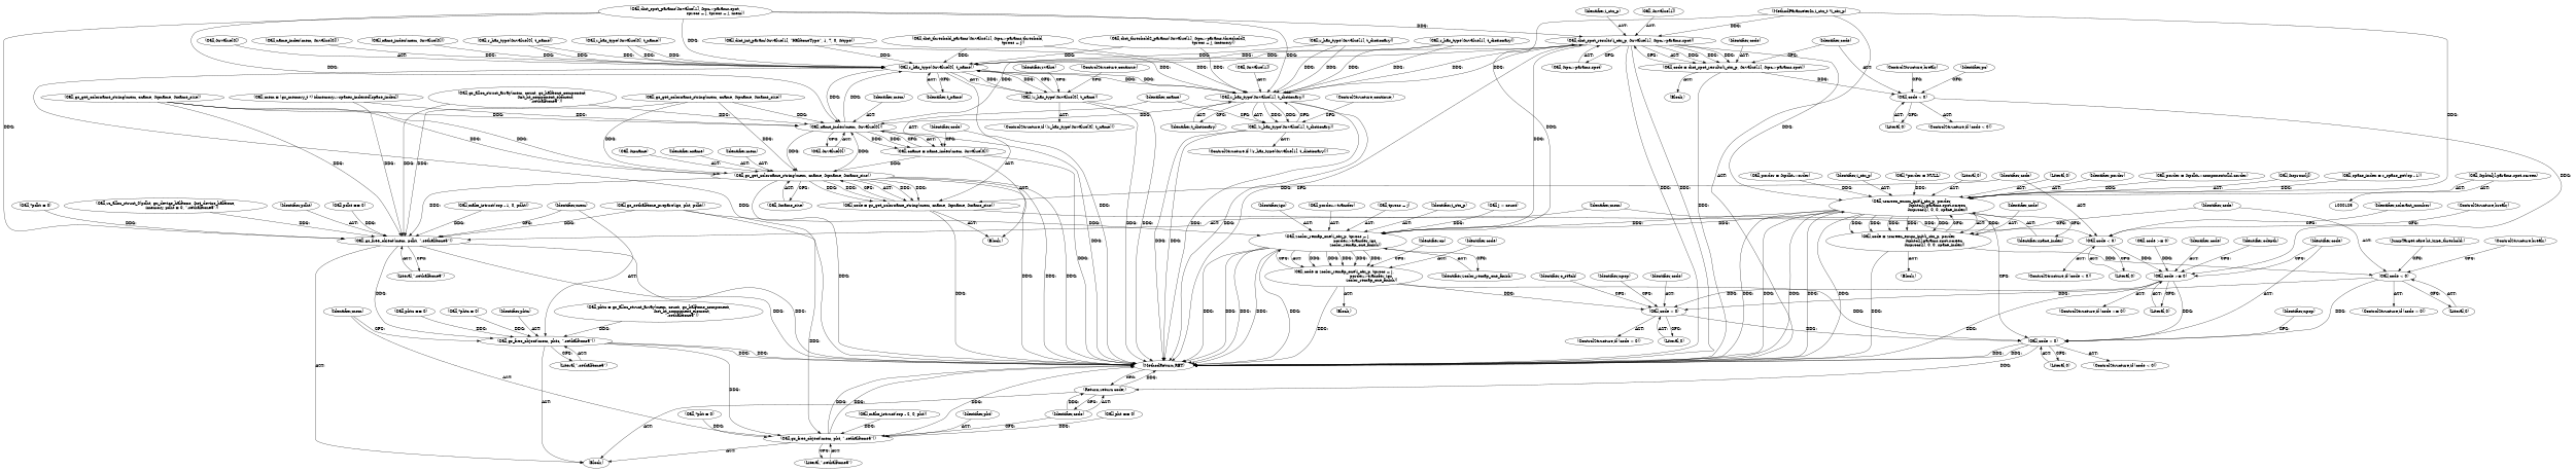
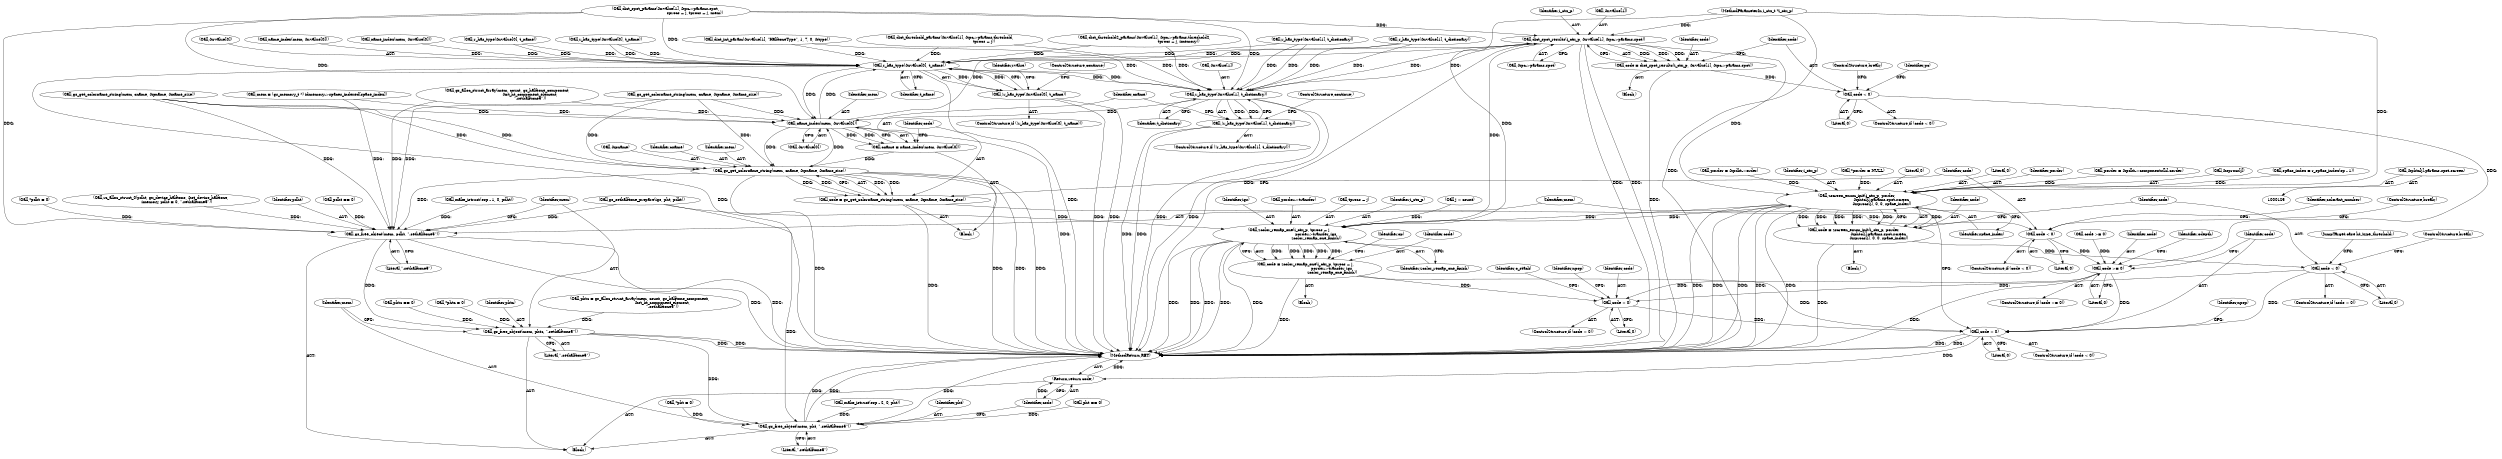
  digraph {
    n1 [label="(MethodParameterIn,i_ctx_t *i_ctx_p)"]
    n2 [label="(Call,dict_spot_results(i_ctx_p, &rvalue[1], &pc->params.spot))"]
    n3 [label="(Call,zscreen_enum_init(i_ctx_p, porder,\n                                         &phtc[j].params.spot.screen,\n                                         &sprocs[j], 0, 0, space_index))"]
    n4 [label="(Call,zcolor_remap_one(i_ctx_p, tprocs + j,\n                                            porder->transfer, igs,\n                                            zcolor_remap_one_finish))"]
    n5 [label="(MethodReturn,RET)"]
    n6 [label="(Call,r_has_type(&rvalue[0], t_name))"]
    n7 [label="(Call,r_has_type(&rvalue[1], t_dictionary))"]
    n8 [label="(Call,code = dict_spot_results(i_ctx_p, &rvalue[1], &pc->params.spot))"]
    n9 [label="(Call,&pc->params.spot)"]
    n10 [label="(Call,code = zscreen_enum_init(i_ctx_p, porder,\n                                         &phtc[j].params.spot.screen,\n                                         &sprocs[j], 0, 0, space_index))"]
    n11 [label="(Identifier,space_index)"]
    n12 [label="(Call,code = zcolor_remap_one(i_ctx_p, tprocs + j,\n                                            porder->transfer, igs,\n                                            zcolor_remap_one_finish))"]
    n13 [label="(Identifier,zcolor_remap_one_finish)"]
    n14 [label="(Return,return code;)"]
    n15 [label="(Call,!r_has_type(&rvalue[0], t_name))"]
    n16 [label="(Call,name_index(mem, &rvalue[0]))"]
    n17 [label="(Identifier,t_name)"]
    n18 [label="(Call,!r_has_type(&rvalue[1], t_dictionary))"]
    n19 [label="(Identifier,t_dictionary)"]
    n20 [label="(Call,code < 0)"]
    n21 [label="(Block,)"]
    n22 [label="(ControlStructure,if (!r_has_type(&rvalue[0], t_name)))"]
    n23 [label="(Call,cname = name_index(mem, &rvalue[0]))"]
    n24 [label="(Call,gs_get_colorname_string(mem, cname, &pname, &name_size))"]
    n25 [label="(Call,&rvalue[0])"]
    n26 [label="(ControlStructure,if (!r_has_type(&rvalue[1], t_dictionary)))"]
    n27 [label="(Block,)"]
    n28 [label="(Call,code = gs_get_colorname_string(mem, cname, &pname, &name_size))"]
    n29 [label="(Call,gs_free_object(mem, pdht, \".sethalftone5\"))"]
-   n30 [label="(Call,&name_size)"]
    n31 [label="(Call,code < 0)"]
    n32 [label="(Block,)"]
    n33 [label="(Call,gs_free_object(mem, phtc, \".sethalftone5\"))"]
    n34 [label="(Literal,\".sethalftone5\")"]
    n35 [label="(Call,code >= 0)"]
    n36 [label="(Literal,0)"]
    n37 [label="(ControlStructure,if (code < 0))"]
    n38 [label="(Call,code < 0)"]
    n39 [label="(Call,code < 0)"]
    n40 [label="(ControlStructure,if (code >= 0))"]
    n41 [label="(Literal,0)"]
    n42 [label="(ControlStructure,if (code < 0))"]
    n43 [label="(Literal,0)"]
    n44 [label="(ControlStructure,if (code < 0))"]
    n45 [label="(Literal,0)"]
    n46 [label="(Identifier,code)"]
    n47 [label="(Call,gs_free_object(mem, pht, \".sethalftone5\"))"]
    n48 [label="(Literal,\".sethalftone5\")"]
    n49 [label="(Literal,\".sethalftone5\")"]
    n50 [label="(ControlStructure,if (code < 0))"]
    n51 [label="(Literal,0)"]
    n52 [label="(Call,code < 0)"]
    n53 [label="(Block,)"]
    n54 [label="(Literal,0)"]
    n55 [label="(ControlStructure,if (code < 0))"]
    n56 [label="(Block,)"]
    n57 [label="(Identifier,op)"]
    n58 [label="(Identifier,cname)"]
    n59 [label="(Call,&pname)"]
    n60 [label="(Call,phtc == 0)"]
    n61 [label="(Call,j < count)"]
    n62 [label="(Call,dict_spot_params(&rvalue[1], &pc->params.spot,\n                                                sprocs + j, tprocs + j, mem))"]
    n63 [label="(Call,rc_alloc_struct_0(pdht, gx_device_halftone, &st_device_halftone,\n                          imemory, pdht = 0, \".sethalftone5\"))"]
    n64 [label="(Identifier,code)"]
    n65 [label="(Call,mem = (gs_memory_t *) idmemory->spaces_indexed[space_index])"]
    n66 [label="(Identifier,igs)"]
    n67 [label="(Identifier,mem)"]
    n68 [label="(Call,make_istruct(esp - 2, 0, pht))"]
    n69 [label="(Identifier,code)"]
    n70 [label="(Call,&phtc[j].params.spot.screen)"]
    1000125
    n72 [label="(Call,dict_threshold2_params(&rvalue[1], &pc->params.threshold2,\n                                                        tprocs + j, imemory))"]
    n73 [label="(Literal,0)"]
    n74 [label="(Call,*phtc = 0)"]
    n75 [label="(Identifier,code)"]
    n76 [label="(Identifier,pc)"]
    n77 [label="(Literal,0)"]
    n78 [label="(Call,r_has_type(&rvalue[0], t_name))"]
    n79 [label="(Call,gs_get_colorname_string(mem, cname, &pname, &name_size))"]
    n80 [label="(Call,porder->transfer)"]
    n81 [label="(Identifier,porder)"]
    n82 [label="(Call,name_index(mem, &rvalue[0]))"]
    n83 [label="(JumpTarget,case ht_type_threshold:)"]
    n84 [label="(ControlStructure,break;)"]
    n85 [label="(Identifier,code)"]
    n86 [label="(Identifier,code)"]
    n87 [label="(Identifier,pht)"]
    n88 [label="(Identifier,pdht)"]
    n89 [label="(Identifier,mem)"]
    n90 [label="(Call,phtc = gs_alloc_struct_array(mem, count, gs_halftone_component,\n                                     &st_ht_component_element,\n                                     \".sethalftone5\"))"]
    n91 [label="(Call,tprocs + j)"]
    n92 [label="(Identifier,mem)"]
    n93 [label="(Identifier,code)"]
    n94 [label="(Identifier,colorant_number)"]
    n95 [label="(ControlStructure,break;)"]
    n96 [label="(Identifier,npop)"]
    n97 [label="(Call,r_has_type(&rvalue[1], t_dictionary))"]
    n98 [label="(Call,&rvalue[0])"]
    n99 [label="(Identifier,phtc)"]
    n100 [label="(Call,dict_threshold_params(&rvalue[1], &pc->params.threshold,\n                                                        tprocs + j))"]
    n101 [label="(Identifier,code)"]
    n102 [label="(Call,gs_get_colorname_string(mem, cname, &pname, &name_size))"]
    n103 [label="(Call,porder = &pdht->components[k].corder)"]
    n104 [label="(Call,gs_alloc_struct_array(mem, count, gs_halftone_component,\n                                     &st_ht_component_element,\n                                     \".sethalftone5\"))"]
    n105 [label="(Call,gs_sethalftone_prepare(igs, pht, pdht))"]
    n106 [label="(Identifier,i_ctx_p)"]
    n107 [label="(Identifier,cname)"]
    n108 [label="(Identifier,mem)"]
    n109 [label="(Identifier,code)"]
    n110 [label="(Call,pht == 0)"]
    n111 [label="(Identifier,odepth)"]
    n112 [label="(Call,&rvalue[1])"]
    n113 [label="(Call,&sprocs[j])"]
    n114 [label="(Identifier,mem)"]
-   n115 [label="(Call,space_index = r_space_get(op - 1))"]
+   n115 [label="(Call,space_index = r_space_index(op - 1))"]
    n116 [label="(Identifier,rvalue)"]
    n117 [label="(ControlStructure,continue;)"]
    n118 [label="(ControlStructure,continue;)"]
    n119 [label="(Identifier,code)"]
    n120 [label="(Call,dict_int_param(&rvalue[1], \"HalftoneType\", 1, 7, 0, &type))"]
    n121 [label="(ControlStructure,break;)"]
    n122 [label="(Call,pdht == 0)"]
    n123 [label="(Call,porder = &pdht->order)"]
    n124 [label="(Call,*pht = 0)"]
    n125 [label="(Identifier,code)"]
    n126 [label="(Call,r_has_type(&rvalue[0], t_name))"]
    n127 [label="(Call,code >= 0)"]
    n128 [label="(Call,r_has_type(&rvalue[1], t_dictionary))"]
    n129 [label="(Call,make_istruct(esp - 1, 0, pdht))"]
    n130 [label="(Identifier,i_ctx_p)"]
    n131 [label="(Identifier,i_ctx_p)"]
    n132 [label="(Call,name_index(mem, &rvalue[0]))"]
    n133 [label="(Call,*pdht = 0)"]
    n134 [label="(Call,*porder = NULL)"]
    n135 [label="(Identifier,npop)"]
    n136 [label="(Identifier,o_stack)"]
    n137 [label="(Call,&rvalue[1])"]
    n1 -> n2 [label="DDG: "]
    n1 -> n3 [label="DDG: "]
    n1 -> n4 [label="DDG: "]
-   n1 -> n5 [label="AST: "]
+   n1 -> n5 [label="DDG: "]
    n2 -> n3 [label="DDG: "]
    n2 -> n4 [label="DDG: "]
    n2 -> n5 [label="DDG: "]
    n2 -> n5 [label="DDG: "]
    n2 -> n5 [label="DDG: "]
    n2 -> n6 [label="DDG: "]
    n2 -> n7 [label="DDG: "]
    n2 -> n8 [label="AST: "]
    n2 -> n8 [label="DDG: "]
    n2 -> n8 [label="DDG: "]
    n2 -> n8 [label="DDG: "]
    n2 -> n9 [label="CFG: "]
    n3 -> n4 [label="DDG: "]
    n3 -> n5 [label="DDG: "]
    n3 -> n5 [label="DDG: "]
    n3 -> n5 [label="DDG: "]
    n3 -> n5 [label="DDG: "]
    n3 -> n5 [label="DDG: "]
    n3 -> n10 [label="AST: "]
    n3 -> n10 [label="DDG: "]
    n3 -> n10 [label="DDG: "]
    n3 -> n10 [label="DDG: "]
    n3 -> n10 [label="DDG: "]
    n3 -> n10 [label="DDG: "]
    n3 -> n10 [label="DDG: "]
    n3 -> n11 [label="CFG: "]
    n4 -> n3 [label="DDG: "]
    n4 -> n5 [label="DDG: "]
    n4 -> n5 [label="DDG: "]
    n4 -> n5 [label="DDG: "]
    n4 -> n5 [label="DDG: "]
    n4 -> n5 [label="DDG: "]
    n4 -> n12 [label="AST: "]
    n4 -> n12 [label="DDG: "]
    n4 -> n12 [label="DDG: "]
    n4 -> n12 [label="DDG: "]
    n4 -> n12 [label="DDG: "]
    n4 -> n12 [label="DDG: "]
    n4 -> n13 [label="CFG: "]
-   n5 -> n14 [label="CFG: "]
+   n5 -> n14 [label="AST: "]
    n6 -> n5 [label="DDG: "]
    n6 -> n5 [label="DDG: "]
    n6 -> n7 [label="DDG: "]
    n6 -> n15 [label="AST: "]
    n6 -> n15 [label="DDG: "]
    n6 -> n15 [label="DDG: "]
    n6 -> n16 [label="DDG: "]
    n6 -> n17 [label="CFG: "]
    n7 -> n2 [label="DDG: "]
    n7 -> n5 [label="DDG: "]
    n7 -> n5 [label="DDG: "]
    n7 -> n6 [label="DDG: "]
    n7 -> n16 [label="DDG: "]
    n7 -> n18 [label="AST: "]
    n7 -> n18 [label="DDG: "]
    n7 -> n18 [label="DDG: "]
    n7 -> n19 [label="CFG: "]
    n8 -> n2 [label="CFG: "]
    n8 -> n5 [label="DDG: "]
    n8 -> n20 [label="DDG: "]
    n8 -> n21 [label="AST: "]
    n9 -> n2 [label="AST: "]
    n10 -> n3 [label="CFG: "]
    n10 -> n5 [label="DDG: "]
    n10 -> n52 [label="DDG: "]
    n10 -> n53 [label="AST: "]
    n11 -> n3 [label="AST: "]
    n12 -> n4 [label="CFG: "]
    n12 -> n5 [label="DDG: "]
    n12 -> n38 [label="DDG: "]
    n12 -> n39 [label="DDG: "]
    n12 -> n56 [label="AST: "]
    n13 -> n4 [label="AST: "]
    n14 -> n5 [label="DDG: "]
    n14 -> n32 [label="AST: "]
    n14 -> n46 [label="CFG: "]
    n15 -> n5 [label="DDG: "]
    n15 -> n5 [label="DDG: "]
    n15 -> n6 [label="CFG: "]
    n15 -> n22 [label="AST: "]
    n16 -> n2 [label="DDG: "]
    n16 -> n5 [label="DDG: "]
    n16 -> n6 [label="DDG: "]
    n16 -> n23 [label="AST: "]
    n16 -> n23 [label="DDG: "]
    n16 -> n23 [label="DDG: "]
    n16 -> n24 [label="DDG: "]
    n16 -> n25 [label="CFG: "]
    n17 -> n6 [label="AST: "]
    n18 -> n5 [label="DDG: "]
    n18 -> n5 [label="DDG: "]
    n18 -> n7 [label="CFG: "]
    n18 -> n26 [label="AST: "]
    n19 -> n7 [label="AST: "]
    n20 -> n35 [label="DDG: "]
    n20 -> n50 [label="AST: "]
    n20 -> n51 [label="CFG: "]
-   n23 -> n5 [label="DDG: "]
    n23 -> n16 [label="CFG: "]
    n23 -> n24 [label="DDG: "]
    n23 -> n27 [label="AST: "]
    n24 -> n5 [label="DDG: "]
    n24 -> n5 [label="DDG: "]
    n24 -> n5 [label="DDG: "]
    n24 -> n5 [label="DDG: "]
    n24 -> n16 [label="DDG: "]
    n24 -> n28 [label="AST: "]
    n24 -> n28 [label="DDG: "]
    n24 -> n28 [label="DDG: "]
    n24 -> n28 [label="DDG: "]
    n24 -> n28 [label="DDG: "]
    n24 -> n29 [label="DDG: "]
-   n24 -> n30 [label="CFG: "]
    n25 -> n16 [label="AST: "]
    n28 -> n5 [label="DDG: "]
    n28 -> n24 [label="CFG: "]
    n28 -> n27 [label="AST: "]
    n28 -> n31 [label="DDG: "]
    n29 -> n5 [label="DDG: "]
    n29 -> n5 [label="DDG: "]
    n29 -> n32 [label="AST: "]
    n29 -> n33 [label="DDG: "]
    n29 -> n34 [label="CFG: "]
-   n30 -> n24 [label="AST: "]
    n31 -> n35 [label="DDG: "]
    n31 -> n36 [label="CFG: "]
    n31 -> n37 [label="AST: "]
    n33 -> n5 [label="DDG: "]
    n33 -> n5 [label="DDG: "]
    n33 -> n32 [label="AST: "]
    n33 -> n47 [label="DDG: "]
    n33 -> n48 [label="CFG: "]
    n34 -> n29 [label="AST: "]
    n35 -> n5 [label="DDG: "]
    n35 -> n38 [label="DDG: "]
    n35 -> n39 [label="DDG: "]
    n35 -> n40 [label="AST: "]
    n35 -> n41 [label="CFG: "]
    n36 -> n31 [label="AST: "]
    n38 -> n39 [label="DDG: "]
    n38 -> n42 [label="AST: "]
    n38 -> n43 [label="CFG: "]
    n39 -> n5 [label="DDG: "]
    n39 -> n5 [label="DDG: "]
    n39 -> n14 [label="DDG: "]
    n39 -> n44 [label="AST: "]
    n39 -> n45 [label="CFG: "]
    n41 -> n35 [label="AST: "]
    n43 -> n38 [label="AST: "]
    n45 -> n39 [label="AST: "]
    n46 -> n14 [label="AST: "]
    n46 -> n14 [label="DDG: "]
    n46 -> n47 [label="CFG: "]
    n47 -> n5 [label="DDG: "]
    n47 -> n5 [label="DDG: "]
    n47 -> n5 [label="DDG: "]
    n47 -> n32 [label="AST: "]
    n47 -> n49 [label="CFG: "]
    n48 -> n33 [label="AST: "]
    n49 -> n47 [label="AST: "]
    n51 -> n20 [label="AST: "]
    n52 -> n38 [label="DDG: "]
    n52 -> n39 [label="DDG: "]
    n52 -> n54 [label="CFG: "]
    n52 -> n55 [label="AST: "]
    n54 -> n52 [label="AST: "]
    n57 -> n12 [label="CFG: "]
    n58 -> n18 [label="CFG: "]
    n58 -> n23 [label="AST: "]
    n59 -> n24 [label="AST: "]
    n60 -> n33 [label="DDG: "]
    n61 -> n4 [label="DDG: "]
    n62 -> n2 [label="DDG: "]
    n62 -> n6 [label="DDG: "]
    n62 -> n7 [label="DDG: "]
    n62 -> n16 [label="DDG: "]
    n62 -> n29 [label="DDG: "]
    n63 -> n29 [label="DDG: "]
    n64 -> n10 [label="AST: "]
    n65 -> n16 [label="DDG: "]
    n65 -> n29 [label="DDG: "]
    n66 -> n4 [label="AST: "]
    n67 -> n16 [label="AST: "]
    n68 -> n47 [label="DDG: "]
    n69 -> n8 [label="AST: "]
    n70 -> n3 [label="AST: "]
    n70 -> 1000125 [label="AST: "]
    n72 -> n6 [label="DDG: "]
    n72 -> n7 [label="DDG: "]
    n73 -> n3 [label="AST: "]
    n74 -> n33 [label="DDG: "]
    n75 -> n12 [label="AST: "]
    n76 -> n20 [label="CFG: "]
    n77 -> n3 [label="AST: "]
    n78 -> n6 [label="DDG: "]
    n78 -> n6 [label="DDG: "]
    n79 -> n16 [label="DDG: "]
    n79 -> n24 [label="DDG: "]
    n79 -> n24 [label="DDG: "]
    n79 -> n29 [label="DDG: "]
    n80 -> n4 [label="AST: "]
    n81 -> n3 [label="AST: "]
    n82 -> n6 [label="DDG: "]
    n83 -> n52 [label="CFG: "]
    n84 -> n20 [label="CFG: "]
    n85 -> n35 [label="CFG: "]
    n85 -> n39 [label="AST: "]
    n86 -> n35 [label="AST: "]
    n87 -> n47 [label="AST: "]
    n88 -> n29 [label="AST: "]
    n89 -> n29 [label="AST: "]
    n89 -> n39 [label="CFG: "]
    n90 -> n33 [label="DDG: "]
    n91 -> n4 [label="AST: "]
    n92 -> n33 [label="CFG: "]
    n92 -> n47 [label="AST: "]
    n93 -> n23 [label="CFG: "]
    n93 -> n28 [label="AST: "]
    n94 -> n31 [label="CFG: "]
    n95 -> n31 [label="CFG: "]
    n96 -> n38 [label="CFG: "]
    n97 -> n6 [label="DDG: "]
    n97 -> n7 [label="DDG: "]
    n97 -> n7 [label="DDG: "]
    n98 -> n6 [label="AST: "]
    n99 -> n33 [label="AST: "]
    n100 -> n6 [label="DDG: "]
    n100 -> n7 [label="DDG: "]
    n101 -> n8 [label="CFG: "]
    n101 -> n20 [label="AST: "]
    n102 -> n16 [label="DDG: "]
    n102 -> n24 [label="DDG: "]
    n102 -> n24 [label="DDG: "]
    n102 -> n29 [label="DDG: "]
    n103 -> n3 [label="DDG: "]
    n104 -> n16 [label="DDG: "]
    n104 -> n29 [label="DDG: "]
    n105 -> n4 [label="DDG: "]
    n105 -> n29 [label="DDG: "]
    n105 -> n47 [label="DDG: "]
    n106 -> n4 [label="AST: "]
    n107 -> n24 [label="AST: "]
    n108 -> n29 [label="CFG: "]
    n108 -> n33 [label="AST: "]
    n109 -> n38 [label="AST: "]
    n110 -> n47 [label="DDG: "]
    n111 -> n35 [label="CFG: "]
    n112 -> n7 [label="AST: "]
    n113 -> n3 [label="AST: "]
    n114 -> n24 [label="AST: "]
    n115 -> n3 [label="DDG: "]
    n116 -> n15 [label="CFG: "]
    n117 -> n18 [label="CFG: "]
    n118 -> n15 [label="CFG: "]
    n119 -> n28 [label="CFG: "]
    n119 -> n31 [label="AST: "]
    n120 -> n6 [label="DDG: "]
    n120 -> n7 [label="DDG: "]
    n121 -> n52 [label="CFG: "]
    n122 -> n29 [label="DDG: "]
    n123 -> n3 [label="DDG: "]
    n124 -> n47 [label="DDG: "]
    n125 -> n10 [label="CFG: "]
    n125 -> n52 [label="AST: "]
    n126 -> n6 [label="DDG: "]
    n126 -> n6 [label="DDG: "]
    n127 -> n35 [label="DDG: "]
    n128 -> n6 [label="DDG: "]
    n128 -> n7 [label="DDG: "]
    n128 -> n7 [label="DDG: "]
    n129 -> n29 [label="DDG: "]
    n130 -> n2 [label="AST: "]
    n131 -> n3 [label="AST: "]
    n132 -> n6 [label="DDG: "]
    n133 -> n29 [label="DDG: "]
    n134 -> n3 [label="DDG: "]
    n135 -> n39 [label="CFG: "]
    n136 -> n38 [label="CFG: "]
    n137 -> n2 [label="AST: "]
  }
